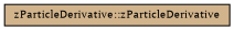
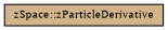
  digraph {
    rankdir=LR
    fontname="PT Serif"
-   n1 [color=black fillcolor=tan fontname="PT Serif" fontsize=10 height=0.2 label="zParticleDerivative::zParticleDerivative" shape=box style=filled width=0.4]
+   n1 [color=black fillcolor=tan fontname="PT Serif" fontsize=10 height=0.2 label="zSpace::zParticleDerivative" shape=box style=filled width=0.4]
  }
